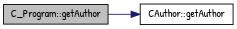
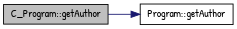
  digraph {
    rankdir=LR
    fontname="Patrick Hand"
    node [color=black fontname="Patrick Hand" fontsize=12 shape=record style=filled]
    n1 [fillcolor=grey75 fontcolor=black height=0.2 label="C_Program::getAuthor" width=0.4]
-   n2 [fillcolor=white height=0.2 label="CAuthor::getAuthor" width=0.4]
+   n2 [fillcolor=white height=0.2 label="Program::getAuthor" width=0.4]
    n1 -> n2 [color=midnightblue fontname="Patrick Hand" fontsize=12 labelfontname=Helvetica labelfontsize=12 style=solid]
  }
